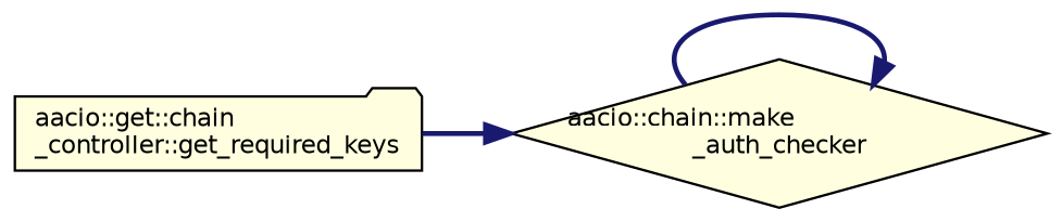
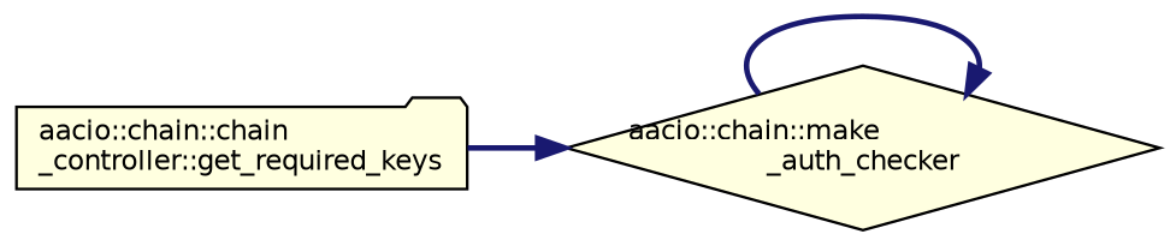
  digraph {
    rankdir=LR
    node [color=black fillcolor=lightyellow fontname=Helvetica fontsize=10 style=filled]
    edge [color=midnightblue fontname=Helvetica fontsize=10 labelfontname=Helvetica labelfontsize=10 style=bold]
-   n1 [fontcolor=black height=0.2 label="aacio::get::chain\l_controller::get_required_keys" shape=folder width=0.4]
+   n1 [fontcolor=black height=0.2 label="aacio::chain::chain\l_controller::get_required_keys" shape=folder width=0.4]
    n2 [height=0.2 label="aacio::chain::make\l_auth_checker" shape=diamond width=0.4]
    n1 -> n2
    n2 -> n2
  }
